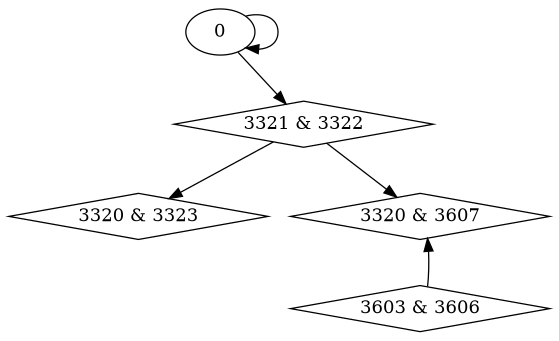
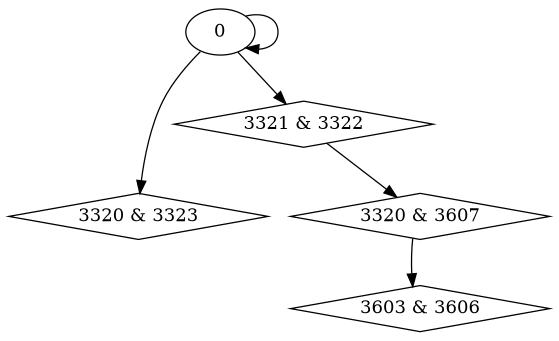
  digraph {
    node [shape=diamond]
    n1 [label="3320 & 3323"]
    n2 [label="3320 & 3607"]
    n3 [label="3603 & 3606"]
    n4 [label="3321 & 3322"]
    n5 [label=0 shape=""]
-   n3 -> n2
-   n4 -> n1
+   n2 -> n3
+   n5 -> n1
    n4 -> n2
    n5 -> n4
    n5 -> n5
  }
